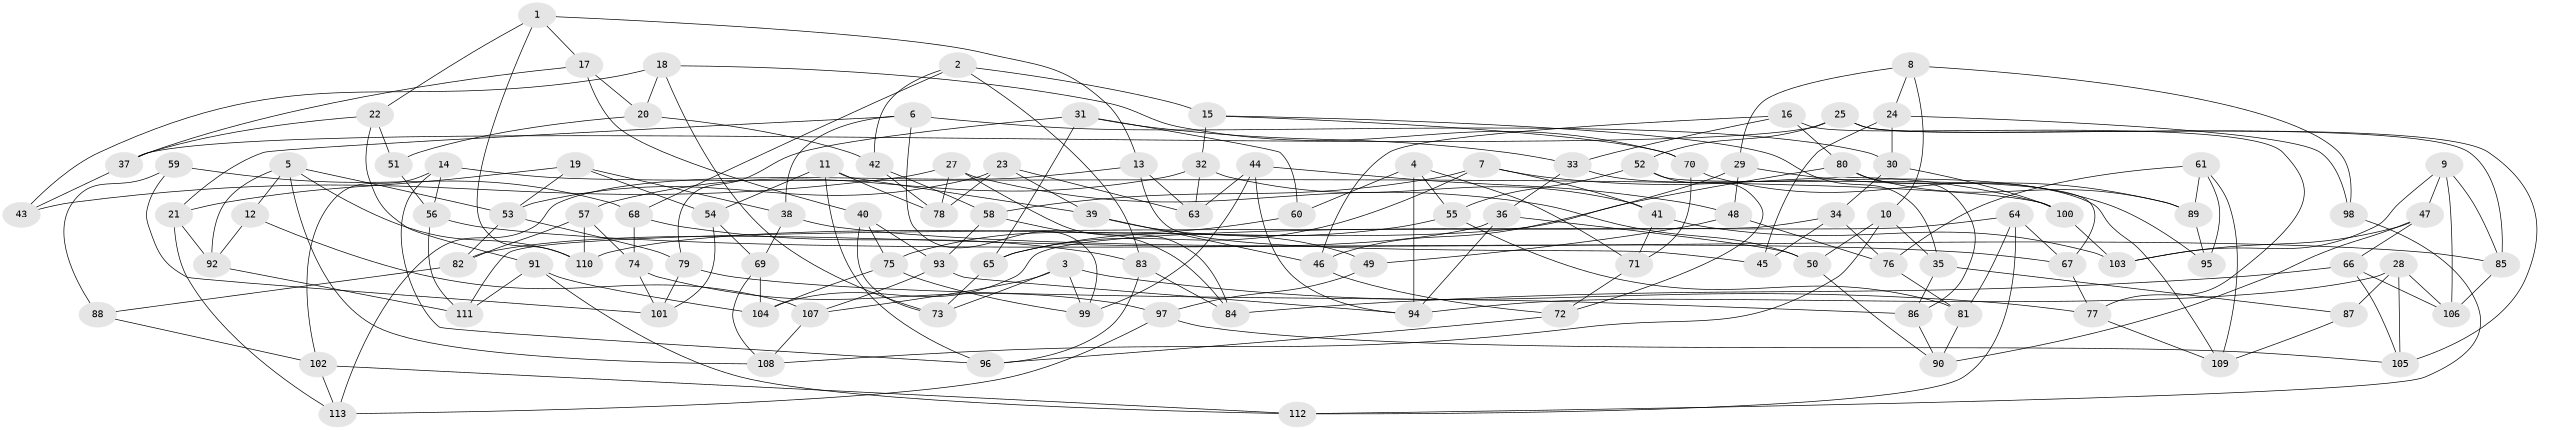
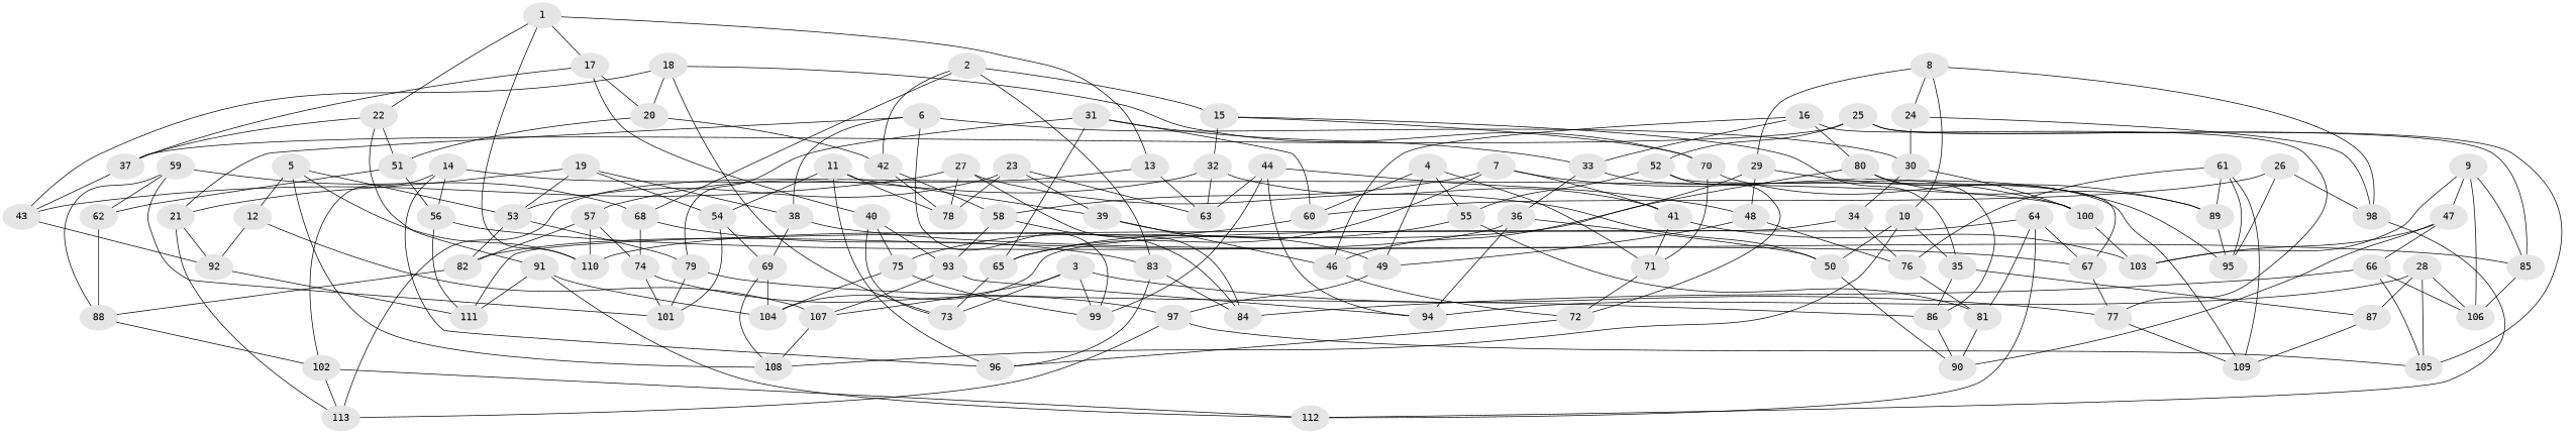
  graph {
    fontname="DejaVu Sans Mono"
    node [color=gray90 fontname="DejaVu Sans Mono" style=filled]
    edge [fontname="DejaVu Sans Mono"]
    1
    13
    17
    22
    110
-   45
    63
    113
    20
    37
    40
    51
    91
    2
    15
    42
    68
    83
    35
    32
    70
    58
    78
    74
    96
    84
    3
    73
    77
    99
    107
    109
    108
    4
    49
    55
    60
    71
    97
    65
    81
    75
    72
    5
    12
    53
    92
    79
    82
    6
    21
    30
    38
    100
    34
    85
    69
    7
    41
    103
    93
    8
    10
    24
    29
    98
    50
    46
    48
    89
    112
    9
    47
    106
    66
    90
    87
    86
    11
    39
    54
    101
    111
    14
    56
    102
    67
    57
    95
    16
    33
    80
    36
    43
    18
    19
+   62
    104
    23
    25
    52
    105
+   26
    88
    27
    28
    94
    76
    31
    44
    59
    61
    64
    1 -- 13
    1 -- 17
    1 -- 22
    1 -- 110
-   13 -- 45
    13 -- 63
    13 -- 113
    17 -- 20
    17 -- 37
    17 -- 40
    22 -- 37
    22 -- 51
    22 -- 91
    20 -- 51
    20 -- 42
    37 -- 43
    40 -- 73
    40 -- 75
    40 -- 93
    51 -- 56
+   51 -- 62
    91 -- 112
    91 -- 111
    91 -- 104
    2 -- 15
    2 -- 42
    2 -- 68
    2 -- 83
    15 -- 35
    15 -- 32
    15 -- 70
    42 -- 58
    42 -- 78
    68 -- 83
    68 -- 74
    83 -- 96
    83 -- 84
    35 -- 87
    35 -- 86
    32 -- 63
    32 -- 41
    32 -- 57
    70 -- 71
    70 -- 95
    58 -- 84
    58 -- 93
    74 -- 97
    74 -- 101
    3 -- 73
    3 -- 77
    3 -- 99
    3 -- 107
    77 -- 109
    107 -- 108
-   4 -- 94
+   4 -- 49
    4 -- 55
    4 -- 60
    4 -- 71
    49 -- 97
    55 -- 65
    55 -- 81
    60 -- 75
    71 -- 72
    97 -- 113
    97 -- 105
    65 -- 73
    81 -- 90
    75 -- 99
    75 -- 104
    72 -- 96
    5 -- 110
    5 -- 108
    5 -- 12
    5 -- 53
    12 -- 107
    12 -- 92
    53 -- 79
    53 -- 82
    92 -- 111
    79 -- 86
    79 -- 101
    82 -- 88
    6 -- 99
    6 -- 21
    6 -- 30
    6 -- 38
    21 -- 113
    21 -- 92
    30 -- 100
    30 -- 34
    38 -- 85
    38 -- 69
    100 -- 103
-   34 -- 45
    34 -- 111
    34 -- 76
    85 -- 106
    69 -- 108
    69 -- 104
    7 -- 58
    7 -- 65
    7 -- 100
    7 -- 41
    41 -- 71
    41 -- 103
    93 -- 107
    93 -- 94
    8 -- 10
    8 -- 24
    8 -- 29
    8 -- 98
    10 -- 35
    10 -- 108
    10 -- 50
-   24 -- 45
    24 -- 30
    24 -- 98
    29 -- 46
    29 -- 48
    29 -- 89
    98 -- 112
    50 -- 90
    46 -- 72
    48 -- 49
    48 -- 76
    89 -- 95
    9 -- 85
    9 -- 103
    9 -- 47
    9 -- 106
    47 -- 103
    47 -- 66
    47 -- 90
    66 -- 84
    66 -- 106
    66 -- 105
    87 -- 109
    86 -- 90
    11 -- 78
    11 -- 96
    11 -- 39
    11 -- 54
    39 -- 49
    39 -- 46
    54 -- 69
    54 -- 101
    14 -- 96
    14 -- 100
    14 -- 56
    14 -- 102
    56 -- 111
    56 -- 67
    102 -- 113
    102 -- 112
    67 -- 77
    57 -- 110
    57 -- 74
    57 -- 82
    16 -- 77
    16 -- 46
    16 -- 33
    16 -- 80
    33 -- 109
    33 -- 36
    80 -- 110
    80 -- 89
    80 -- 86
    36 -- 82
    36 -- 50
    36 -- 94
-   5 -- 92
+   43 -- 92
    18 -- 20
    18 -- 70
    18 -- 73
    18 -- 43
    19 -- 53
    19 -- 21
    19 -- 38
    19 -- 54
+   62 -- 88
    23 -- 63
    23 -- 78
    23 -- 53
    23 -- 39
    25 -- 37
    25 -- 85
    25 -- 52
    25 -- 105
    52 -- 55
    52 -- 72
    52 -- 67
+   26 -- 60
+   26 -- 98
+   26 -- 95
    88 -- 102
    27 -- 78
    27 -- 84
    27 -- 50
    27 -- 43
    28 -- 106
    28 -- 87
    28 -- 105
    28 -- 94
    76 -- 81
    31 -- 60
    31 -- 65
    31 -- 79
    31 -- 33
    44 -- 63
    44 -- 99
    44 -- 48
    44 -- 94
    59 -- 68
    59 -- 101
+   59 -- 62
    59 -- 88
    61 -- 109
    61 -- 89
    61 -- 95
    61 -- 76
    64 -- 81
    64 -- 112
    64 -- 67
    64 -- 104
  }
